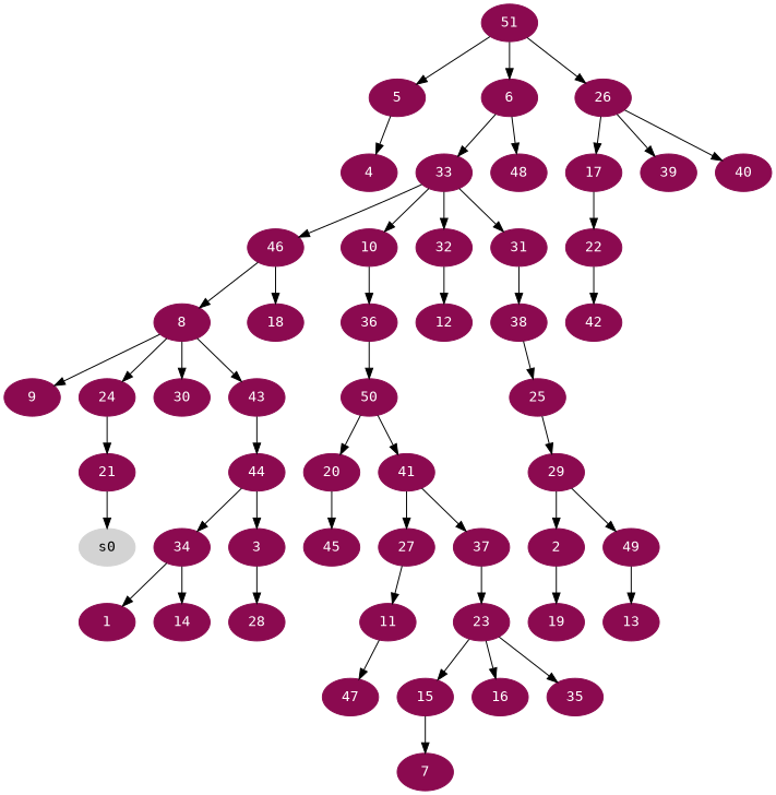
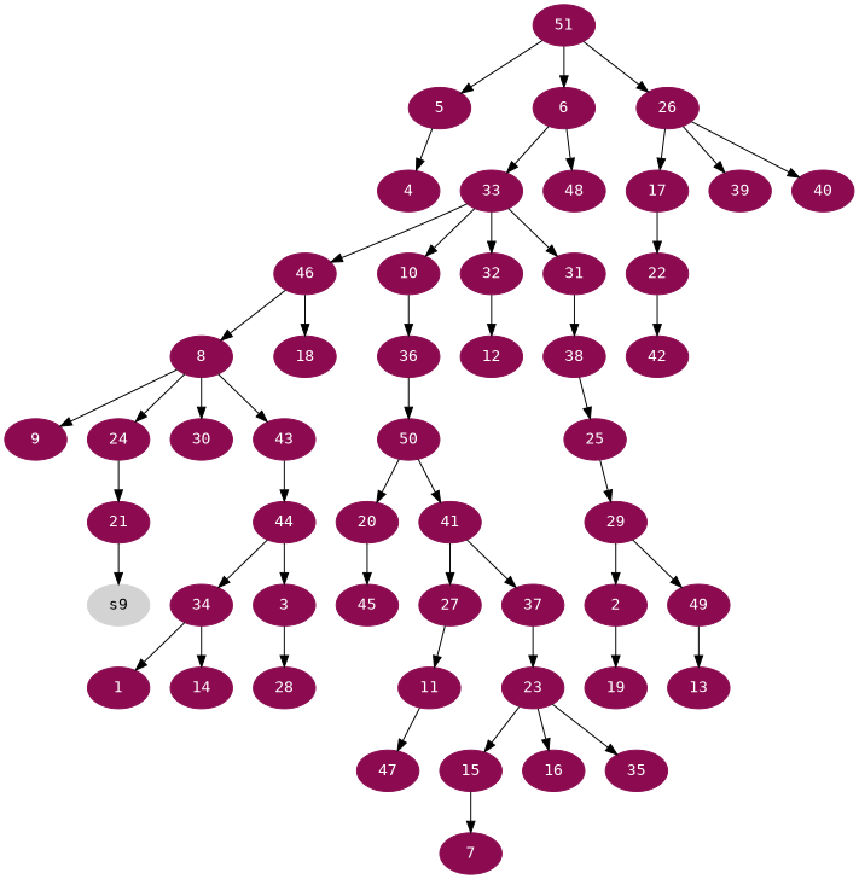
  digraph {
    fontname="DejaVu Sans Mono"
    node [color=deeppink4 fontcolor=white style=filled fontname="DejaVu Sans Mono"]
    edge [fontname="DejaVu Sans Mono"]
    34
    1
    14
    29
    2
    49
    19
    44
    3
    28
    5
    4
    51
    6
    26
    33
    48
    15
    7
    46
    8
    18
    9
    24
    30
    43
    10
    32
    31
    36
    27
    11
    47
    12
    13
    23
    16
    35
    17
    39
    40
    22
    50
    20
    41
    45
    21
-   s0 [color=lightgrey fontcolor=black]
+   s0 [color=lightgrey fontcolor=black label=s9]
    42
    37
    38
    25
    34 -> 1
    34 -> 14
    29 -> 2
    29 -> 49
    2 -> 19
    49 -> 13
    44 -> 34
    44 -> 3
    3 -> 28
    5 -> 4
    51 -> 5
    51 -> 6
    51 -> 26
    6 -> 33
    6 -> 48
    26 -> 17
    26 -> 39
    26 -> 40
    33 -> 46
    33 -> 10
    33 -> 32
    33 -> 31
    15 -> 7
    46 -> 8
    46 -> 18
    8 -> 9
    8 -> 24
    8 -> 30
    8 -> 43
    24 -> 21
    43 -> 44
    10 -> 36
    32 -> 12
    31 -> 38
    36 -> 50
    27 -> 11
    11 -> 47
    23 -> 15
    23 -> 16
    23 -> 35
    17 -> 22
    22 -> 42
    50 -> 20
    50 -> 41
    20 -> 45
    41 -> 27
    41 -> 37
    21 -> s0
    37 -> 23
    38 -> 25
    25 -> 29
  }
